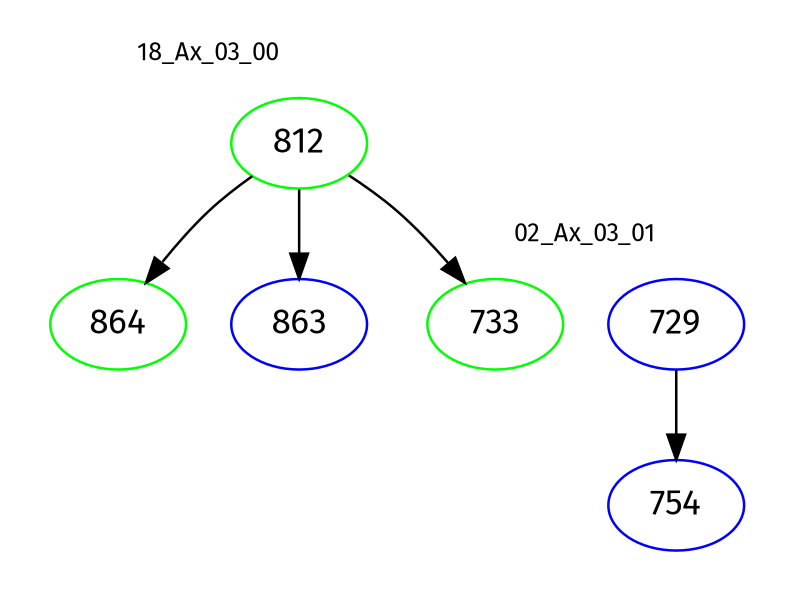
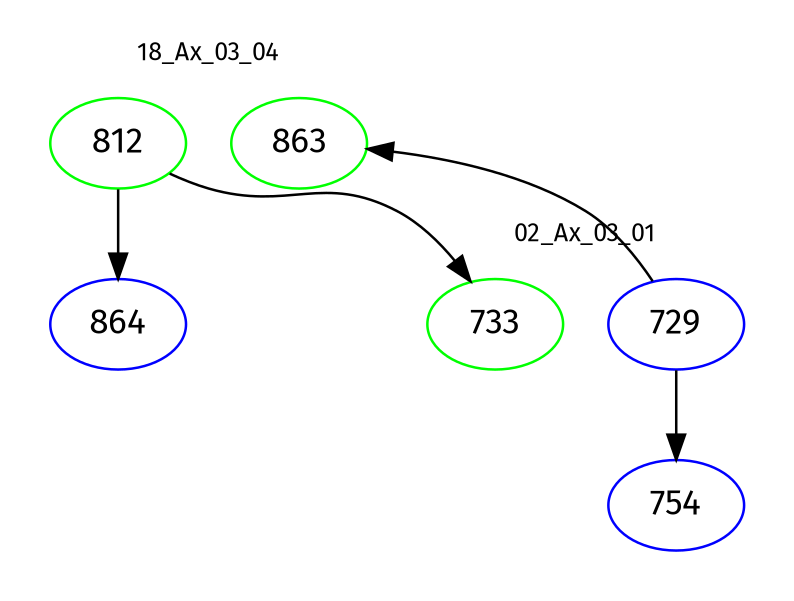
  digraph {
    fontname="Fira Sans"
    node [color=green fontname="Fira Sans"]
    edge [color=black fontname="Fira Sans"]
    n1 [label=812]
-   n2 [label=864]
-   n3 [color=blue label=863]
+   n2 [color=blue label=864]
+   n3 [label=863]
    n4 [color=blue label=729]
    n5 [color=blue label=754]
    n6 [label=733]
    subgraph cluster_1 {
      color=white
      fontsize=10
-     label="18_Ax_03_00"
+     label="18_Ax_03_04"
      n1
      n2
      n3
    }
    subgraph cluster_2 {
      color=white
      fontsize=10
      label="02_Ax_03_01"
      n4
      n5
      n6
    }
    n1 -> n2
-   n1 -> n3
+   n4 -> n3
    n1 -> n6
    n4 -> n5
  }
